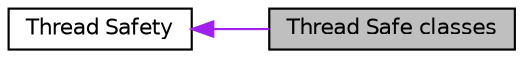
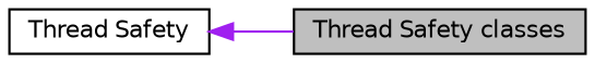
  digraph {
    rankdir=LR
    node [color=black fontname=Helvetica fontsize=10 shape=box style=filled]
-   n1 [fillcolor=grey75 fontcolor=black height=0.2 label="Thread Safe classes" width=0.4]
+   n1 [fillcolor=grey75 fontcolor=black height=0.2 label="Thread Safety classes" width=0.4]
    n2 [fillcolor=white height=0.2 label="Thread Safety" width=0.4]
    n2 -> n1 [dir=back fontname=Helvetica fontsize=10 labelfontname=Helvetica labelfontsize=10 shape=plaintext style=solid color=purple]
  }
